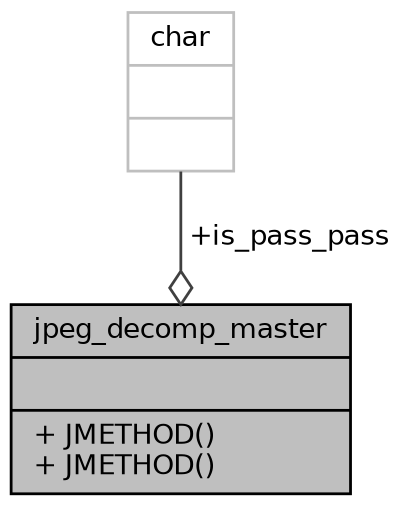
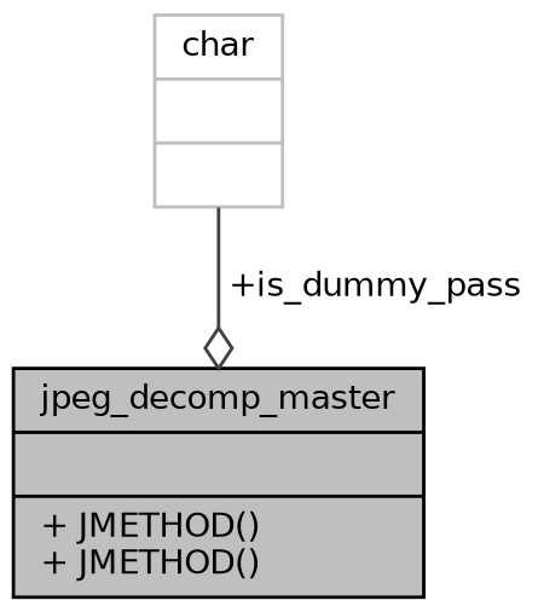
  digraph {
    node [fontname=Helvetica fontsize=10 shape=record]
    n1 [color=black fillcolor=grey75 fontcolor=black height=0.2 label="{jpeg_decomp_master\n||+ JMETHOD()\l+ JMETHOD()\l}" style=filled width=0.4]
    n2 [color=grey75 height=0.2 label="{char\n||}" width=0.4]
-   n2 -> n1 [arrowhead=odiamond color=grey25 fontname=Helvetica fontsize=10 label=" +is_pass_pass" labelfontname=Helvetica labelfontsize=10 style=solid]
+   n2 -> n1 [arrowhead=odiamond color=grey25 fontname=Helvetica fontsize=10 label=" +is_dummy_pass" labelfontname=Helvetica labelfontsize=10 style=solid]
  }
